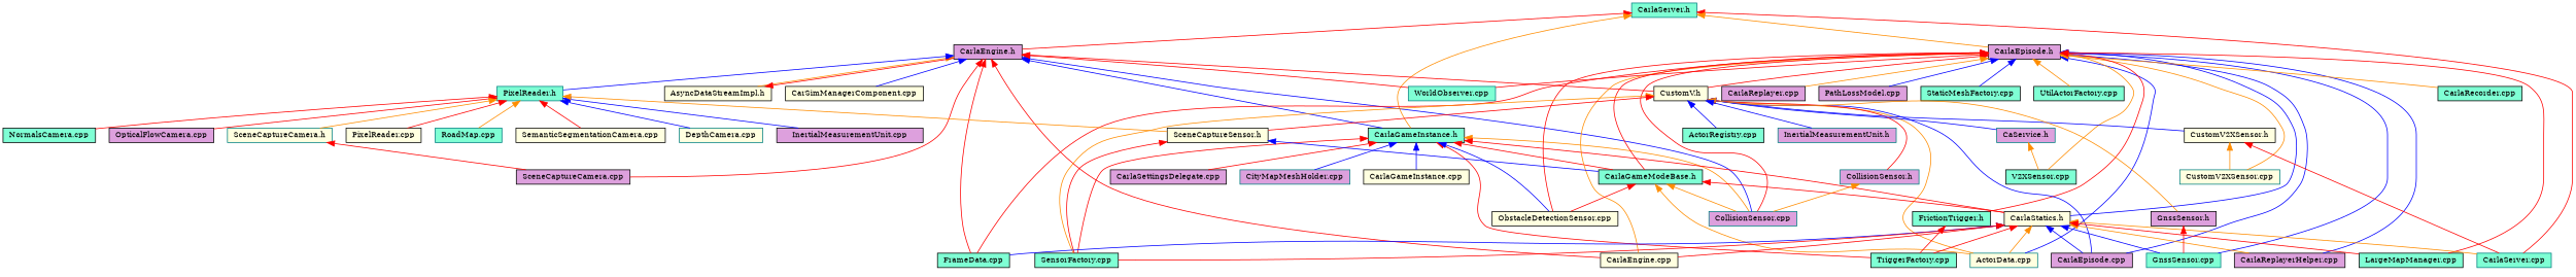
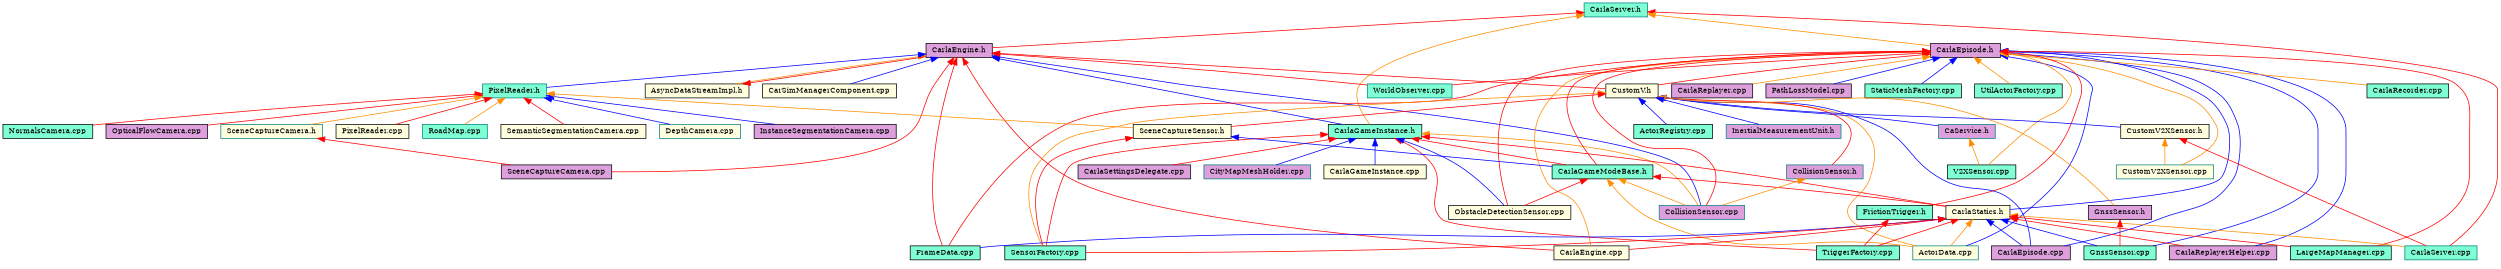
  digraph {
    fontname="DejaVu Serif"
    node [color=black fillcolor=aquamarine fontname="DejaVu Serif" fontsize=10 shape=box style=filled]
    edge [color=red dir=back fontname="DejaVu Serif" fontsize=10 labelfontname=Helvetica labelfontsize=10 style=solid]
    n1 [color=teal fontcolor=black height=0.2 label="CarlaServer.h" width=0.4]
    n2 [fillcolor=plum height=0.2 label="CarlaEngine.h" width=0.4]
    n3 [height=0.2 label="CarlaGameInstance.h" width=0.4]
    n4 [color=teal height=0.2 label="CarlaServer.cpp" width=0.4]
    n5 [fillcolor=plum height=0.2 label="CarlaEpisode.h" width=0.4]
    n6 [fillcolor=lightyellow height=0.2 label="AsyncDataStreamImpl.h" width=0.4]
    n7 [fillcolor=lightyellow height=0.2 label="CarSimManagerComponent.cpp" width=0.4]
    n8 [fillcolor=lightyellow height=0.2 label="CarlaEngine.cpp" width=0.4]
    n9 [height=0.2 label="FrameData.cpp" width=0.4]
    n10 [color=teal fillcolor=plum height=0.2 label="CollisionSensor.cpp" width=0.4]
    n11 [color=teal height=0.2 label="PixelReader.h" width=0.4]
    n12 [fillcolor=plum height=0.2 label="SceneCaptureCamera.cpp" width=0.4]
    n13 [fillcolor=lightyellow height=0.2 label="CustomV.h" width=0.4]
    n14 [color=teal height=0.2 label="WorldObserver.cpp" width=0.4]
    n15 [fillcolor=lightyellow height=0.2 label="CarlaGameInstance.cpp" width=0.4]
    n16 [height=0.2 label="CarlaGameModeBase.h" width=0.4]
    n17 [fillcolor=lightyellow height=0.2 label="CarlaStatics.h" width=0.4]
    n18 [height=0.2 label="SensorFactory.cpp" width=0.4]
    n19 [height=0.2 label="TriggerFactory.cpp" width=0.4]
    n20 [fillcolor=lightyellow height=0.2 label="ObstacleDetectionSensor.cpp" width=0.4]
    n21 [fillcolor=plum height=0.2 label="CarlaSettingsDelegate.cpp" width=0.4]
    n22 [color=teal fillcolor=plum height=0.2 label="CityMapMeshHolder.cpp" width=0.4]
    n23 [color=teal fillcolor=lightyellow height=0.2 label="ActorData.cpp" width=0.4]
    n24 [fillcolor=plum height=0.2 label="CarlaEpisode.cpp" width=0.4]
    n25 [fillcolor=plum height=0.2 label="CarlaReplayerHelper.cpp" width=0.4]
-   n26 [color=teal height=0.2 label="GnssSensor.cpp" width=0.4]
+   n26 [height=0.2 label="GnssSensor.cpp" width=0.4]
    n27 [height=0.2 label="LargeMapManager.cpp" width=0.4]
    n28 [height=0.2 label="V2XSensor.cpp" width=0.4]
    n29 [color=teal fillcolor=lightyellow height=0.2 label="CustomV2XSensor.cpp" width=0.4]
    n30 [height=0.2 label="CarlaRecorder.cpp" width=0.4]
    n31 [fillcolor=plum height=0.2 label="CarlaReplayer.cpp" width=0.4]
    n32 [height=0.2 label="FrictionTrigger.h" width=0.4]
    n33 [fillcolor=plum height=0.2 label="PathLossModel.cpp" width=0.4]
    n34 [height=0.2 label="StaticMeshFactory.cpp" width=0.4]
    n35 [height=0.2 label="UtilActorFactory.cpp" width=0.4]
    n36 [color=teal fillcolor=lightyellow height=0.2 label="DepthCamera.cpp" width=0.4]
-   n37 [fillcolor=plum height=0.2 label="InertialMeasurementUnit.cpp" width=0.4]
+   n37 [fillcolor=plum height=0.2 label="InstanceSegmentationCamera.cpp" width=0.4]
    n38 [height=0.2 label="NormalsCamera.cpp" width=0.4]
    n39 [fillcolor=plum height=0.2 label="OpticalFlowCamera.cpp" width=0.4]
    n40 [fillcolor=lightyellow height=0.2 label="PixelReader.cpp" width=0.4]
    n41 [color=teal height=0.2 label="RoadMap.cpp" width=0.4]
    n42 [color=teal fillcolor=lightyellow height=0.2 label="SceneCaptureCamera.h" width=0.4]
    n43 [fillcolor=lightyellow height=0.2 label="SceneCaptureSensor.h" width=0.4]
    n44 [fillcolor=lightyellow height=0.2 label="SemanticSegmentationCamera.cpp" width=0.4]
    n45 [height=0.2 label="ActorRegistry.cpp" width=0.4]
    n46 [color=teal fillcolor=plum height=0.2 label="CaService.h" width=0.4]
    n47 [color=teal fillcolor=plum height=0.2 label="CollisionSensor.h" width=0.4]
    n48 [fillcolor=lightyellow height=0.2 label="CustomV2XSensor.h" width=0.4]
    n49 [fillcolor=plum height=0.2 label="GnssSensor.h" width=0.4]
    n50 [color=teal fillcolor=plum height=0.2 label="InertialMeasurementUnit.h" width=0.4]
    n1 -> n2
    n1 -> n3 [color=darkorange]
    n1 -> n4
    n1 -> n5 [color=darkorange]
    n2 -> n3 [color=blue]
    n2 -> n6 [color=darkorange]
    n2 -> n7 [color=blue]
    n2 -> n8
    n2 -> n9
    n2 -> n10 [color=blue]
    n2 -> n11 [color=blue]
    n2 -> n12
    n2 -> n13
    n2 -> n14
    n3 -> n10 [color=darkorange]
    n3 -> n15 [color=blue]
    n3 -> n16
    n3 -> n17
    n3 -> n18
    n3 -> n19
    n3 -> n20 [color=blue]
    n3 -> n21
    n3 -> n22 [color=blue]
    n5 -> n8 [color=darkorange]
    n5 -> n9
    n5 -> n10
    n5 -> n13
    n5 -> n14
    n5 -> n16
    n5 -> n17 [color=blue]
    n5 -> n20
    n5 -> n23 [color=blue]
    n5 -> n24 [color=blue]
    n5 -> n25 [color=blue]
    n5 -> n26 [color=blue]
    n5 -> n27
    n5 -> n28 [color=darkorange]
    n5 -> n29 [color=darkorange]
    n5 -> n30 [color=darkorange]
    n5 -> n31 [color=darkorange]
    n5 -> n32
    n5 -> n33 [color=blue]
    n5 -> n34 [color=blue]
    n5 -> n35 [color=darkorange]
    n6 -> n2
    n11 -> n36 [color=blue]
    n11 -> n37 [color=blue]
    n11 -> n38
    n11 -> n39
    n11 -> n40
    n11 -> n41 [color=darkorange]
    n11 -> n42 [color=darkorange]
    n11 -> n43 [color=darkorange]
    n11 -> n44
    n13 -> n18 [color=darkorange]
    n13 -> n23 [color=darkorange]
    n13 -> n24 [color=blue]
    n13 -> n43
    n13 -> n45 [color=blue]
    n13 -> n46 [color=blue]
    n13 -> n47
    n13 -> n48 [color=blue]
    n13 -> n49 [color=darkorange]
    n13 -> n50 [color=blue]
    n16 -> n10 [color=darkorange]
    n16 -> n17
    n16 -> n20
    n16 -> n23 [color=darkorange]
    n17 -> n4 [color=darkorange]
    n17 -> n8
    n17 -> n9 [color=blue]
    n17 -> n18
    n17 -> n19
    n17 -> n23 [color=darkorange]
    n17 -> n24 [color=blue]
-   n17 -> n25 [color=darkorange]
+   n17 -> n25
    n17 -> n26 [color=blue]
    n17 -> n27
    n32 -> n19
    n42 -> n12
    n43 -> n16 [color=blue]
    n43 -> n18
    n46 -> n28 [color=darkorange]
    n47 -> n10 [color=darkorange]
    n48 -> n4
    n48 -> n29 [color=darkorange]
    n49 -> n26
  }
